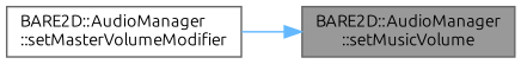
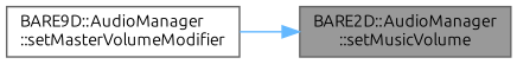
  digraph {
    rankdir=RL
    fontname=Ubuntu
    node [fontname=Ubuntu fontsize=10 shape=box style=filled]
    n1 [color=gray40 fillcolor=grey60 fontcolor=black height=0.2 label="BARE2D::AudioManager\l::setMusicVolume" width=0.4]
-   n2 [color=grey40 fillcolor=white height=0.2 label="BARE2D::AudioManager\l::setMasterVolumeModifier" width=0.4]
+   n2 [color=grey40 fillcolor=white height=0.2 label="BARE9D::AudioManager\l::setMasterVolumeModifier" width=0.4]
    n1 -> n2 [color=steelblue1 dir=back fontname=Ubuntu fontsize=10 labelfontname=Helvetica labelfontsize=10 style=solid]
  }
